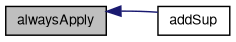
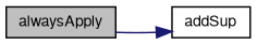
  digraph {
    rankdir=LR
    node [color=black fontname=FreeSans fontsize=10 shape=record]
    n1 [fillcolor=grey75 fontcolor=black height=0.2 label=alwaysApply style=filled width=0.4]
    n2 [height=0.2 label=addSup width=0.4]
-   n2 -> n1 [color=midnightblue fontname=FreeSans fontsize=10 labelfontname=FreeSans labelfontsize=10 style=solid]
+   n1 -> n2 [color=midnightblue fontname=FreeSans fontsize=10 labelfontname=FreeSans labelfontsize=10 style=solid]
  }
